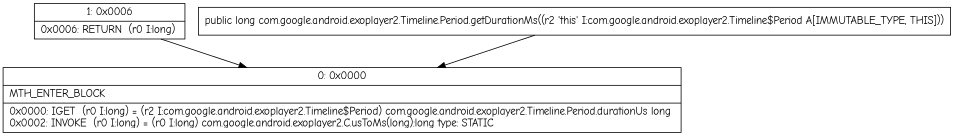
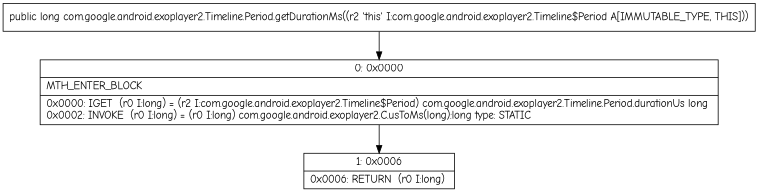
  digraph {
    fontname="Comic Neue"
    node [shape=record fontname="Comic Neue"]
    edge [fontname="Comic Neue"]
    n1 [label="{0\:\ 0x0000|MTH_ENTER_BLOCK\l|0x0000: IGET  (r0 I:long) = (r2 I:com.google.android.exoplayer2.Timeline$Period) com.google.android.exoplayer2.Timeline.Period.durationUs long \l0x0002: INVOKE  (r0 I:long) = (r0 I:long) com.google.android.exoplayer2.C.usToMs(long):long type: STATIC \l}"]
    n2 [label="{1\:\ 0x0006|0x0006: RETURN  (r0 I:long) \l}"]
    n3 [label="{public long com.google.android.exoplayer2.Timeline.Period.getDurationMs((r2 'this' I:com.google.android.exoplayer2.Timeline$Period A[IMMUTABLE_TYPE, THIS])) }"]
-   n2 -> n1
+   n1 -> n2
    n3 -> n1
  }
